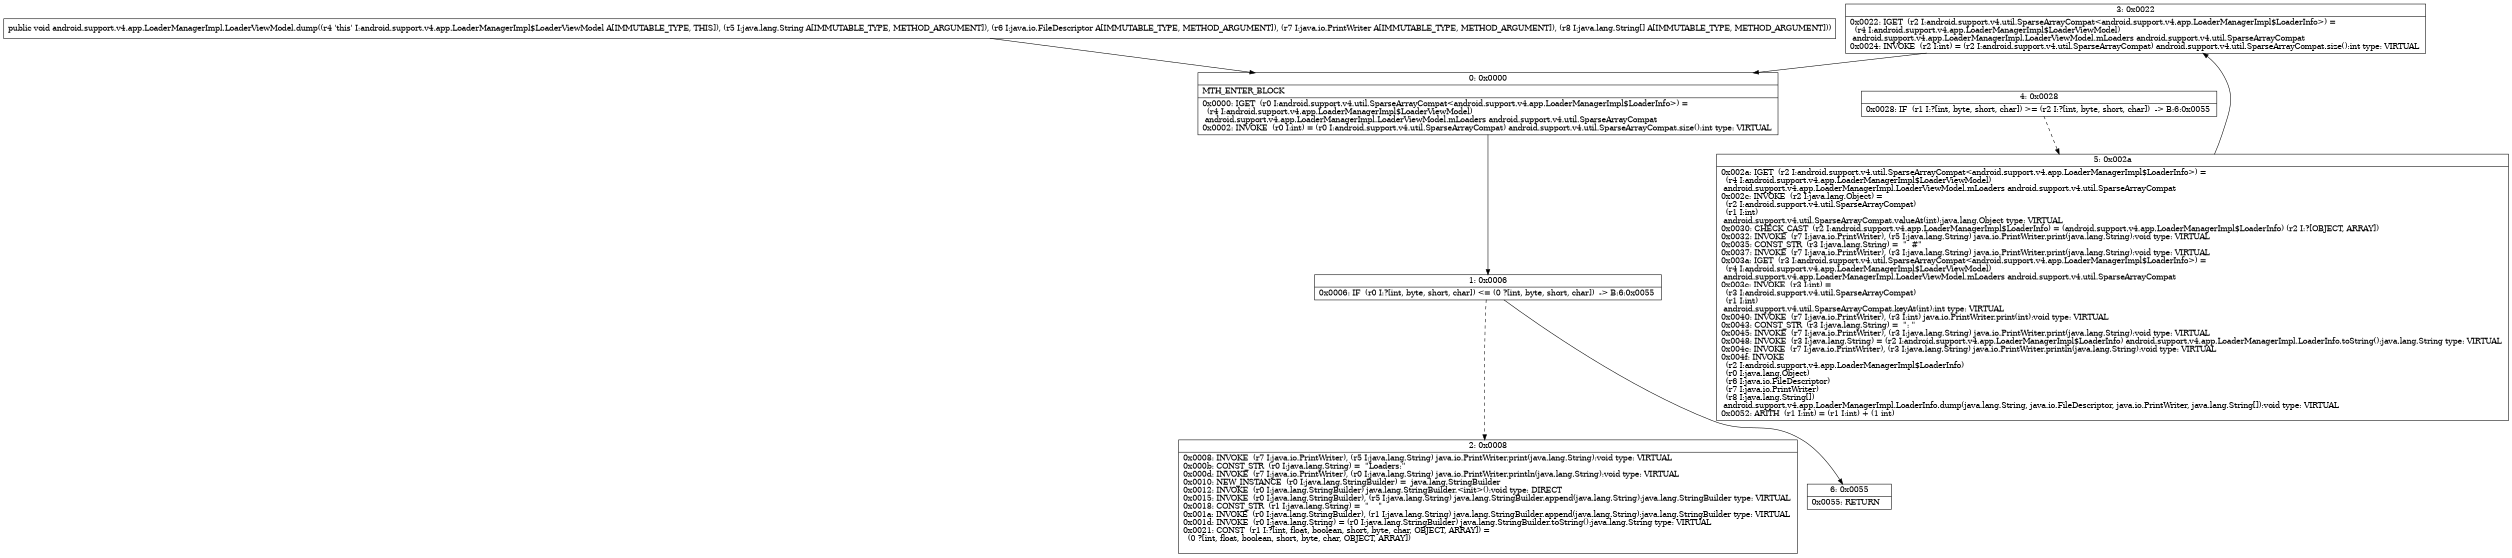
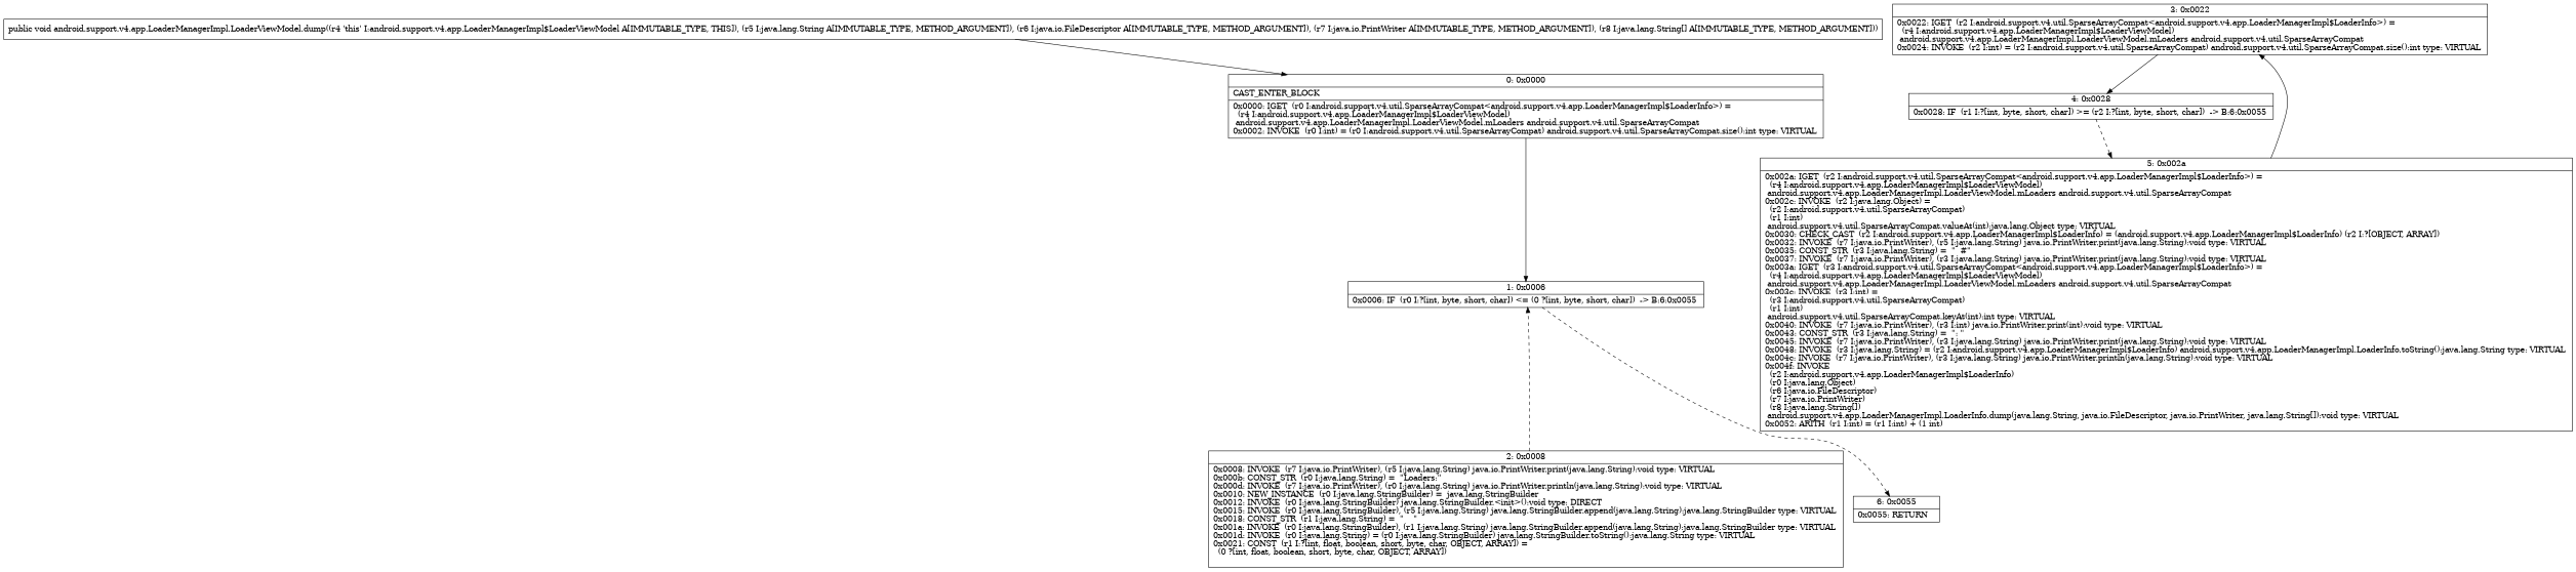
  digraph {
    node [shape=record]
-   n1 [label="{0\:\ 0x0000|MTH_ENTER_BLOCK\l|0x0000: IGET  (r0 I:android.support.v4.util.SparseArrayCompat\<android.support.v4.app.LoaderManagerImpl$LoaderInfo\>) = \l  (r4 I:android.support.v4.app.LoaderManagerImpl$LoaderViewModel)\l android.support.v4.app.LoaderManagerImpl.LoaderViewModel.mLoaders android.support.v4.util.SparseArrayCompat \l0x0002: INVOKE  (r0 I:int) = (r0 I:android.support.v4.util.SparseArrayCompat) android.support.v4.util.SparseArrayCompat.size():int type: VIRTUAL \l}"]
+   n1 [label="{0\:\ 0x0000|CAST_ENTER_BLOCK\l|0x0000: IGET  (r0 I:android.support.v4.util.SparseArrayCompat\<android.support.v4.app.LoaderManagerImpl$LoaderInfo\>) = \l  (r4 I:android.support.v4.app.LoaderManagerImpl$LoaderViewModel)\l android.support.v4.app.LoaderManagerImpl.LoaderViewModel.mLoaders android.support.v4.util.SparseArrayCompat \l0x0002: INVOKE  (r0 I:int) = (r0 I:android.support.v4.util.SparseArrayCompat) android.support.v4.util.SparseArrayCompat.size():int type: VIRTUAL \l}"]
    n2 [label="{1\:\ 0x0006|0x0006: IF  (r0 I:?[int, byte, short, char]) \<= (0 ?[int, byte, short, char])  \-\> B:6:0x0055 \l}"]
    n3 [label="{2\:\ 0x0008|0x0008: INVOKE  (r7 I:java.io.PrintWriter), (r5 I:java.lang.String) java.io.PrintWriter.print(java.lang.String):void type: VIRTUAL \l0x000b: CONST_STR  (r0 I:java.lang.String) =  \"Loaders:\" \l0x000d: INVOKE  (r7 I:java.io.PrintWriter), (r0 I:java.lang.String) java.io.PrintWriter.println(java.lang.String):void type: VIRTUAL \l0x0010: NEW_INSTANCE  (r0 I:java.lang.StringBuilder) =  java.lang.StringBuilder \l0x0012: INVOKE  (r0 I:java.lang.StringBuilder) java.lang.StringBuilder.\<init\>():void type: DIRECT \l0x0015: INVOKE  (r0 I:java.lang.StringBuilder), (r5 I:java.lang.String) java.lang.StringBuilder.append(java.lang.String):java.lang.StringBuilder type: VIRTUAL \l0x0018: CONST_STR  (r1 I:java.lang.String) =  \"    \" \l0x001a: INVOKE  (r0 I:java.lang.StringBuilder), (r1 I:java.lang.String) java.lang.StringBuilder.append(java.lang.String):java.lang.StringBuilder type: VIRTUAL \l0x001d: INVOKE  (r0 I:java.lang.String) = (r0 I:java.lang.StringBuilder) java.lang.StringBuilder.toString():java.lang.String type: VIRTUAL \l0x0021: CONST  (r1 I:?[int, float, boolean, short, byte, char, OBJECT, ARRAY]) = \l  (0 ?[int, float, boolean, short, byte, char, OBJECT, ARRAY])\l \l}"]
    n4 [label="{6\:\ 0x0055|0x0055: RETURN   \l}"]
    n5 [label="{3\:\ 0x0022|0x0022: IGET  (r2 I:android.support.v4.util.SparseArrayCompat\<android.support.v4.app.LoaderManagerImpl$LoaderInfo\>) = \l  (r4 I:android.support.v4.app.LoaderManagerImpl$LoaderViewModel)\l android.support.v4.app.LoaderManagerImpl.LoaderViewModel.mLoaders android.support.v4.util.SparseArrayCompat \l0x0024: INVOKE  (r2 I:int) = (r2 I:android.support.v4.util.SparseArrayCompat) android.support.v4.util.SparseArrayCompat.size():int type: VIRTUAL \l}"]
    n6 [label="{4\:\ 0x0028|0x0028: IF  (r1 I:?[int, byte, short, char]) \>= (r2 I:?[int, byte, short, char])  \-\> B:6:0x0055 \l}"]
    n7 [label="{5\:\ 0x002a|0x002a: IGET  (r2 I:android.support.v4.util.SparseArrayCompat\<android.support.v4.app.LoaderManagerImpl$LoaderInfo\>) = \l  (r4 I:android.support.v4.app.LoaderManagerImpl$LoaderViewModel)\l android.support.v4.app.LoaderManagerImpl.LoaderViewModel.mLoaders android.support.v4.util.SparseArrayCompat \l0x002c: INVOKE  (r2 I:java.lang.Object) = \l  (r2 I:android.support.v4.util.SparseArrayCompat)\l  (r1 I:int)\l android.support.v4.util.SparseArrayCompat.valueAt(int):java.lang.Object type: VIRTUAL \l0x0030: CHECK_CAST  (r2 I:android.support.v4.app.LoaderManagerImpl$LoaderInfo) = (android.support.v4.app.LoaderManagerImpl$LoaderInfo) (r2 I:?[OBJECT, ARRAY]) \l0x0032: INVOKE  (r7 I:java.io.PrintWriter), (r5 I:java.lang.String) java.io.PrintWriter.print(java.lang.String):void type: VIRTUAL \l0x0035: CONST_STR  (r3 I:java.lang.String) =  \"  #\" \l0x0037: INVOKE  (r7 I:java.io.PrintWriter), (r3 I:java.lang.String) java.io.PrintWriter.print(java.lang.String):void type: VIRTUAL \l0x003a: IGET  (r3 I:android.support.v4.util.SparseArrayCompat\<android.support.v4.app.LoaderManagerImpl$LoaderInfo\>) = \l  (r4 I:android.support.v4.app.LoaderManagerImpl$LoaderViewModel)\l android.support.v4.app.LoaderManagerImpl.LoaderViewModel.mLoaders android.support.v4.util.SparseArrayCompat \l0x003c: INVOKE  (r3 I:int) = \l  (r3 I:android.support.v4.util.SparseArrayCompat)\l  (r1 I:int)\l android.support.v4.util.SparseArrayCompat.keyAt(int):int type: VIRTUAL \l0x0040: INVOKE  (r7 I:java.io.PrintWriter), (r3 I:int) java.io.PrintWriter.print(int):void type: VIRTUAL \l0x0043: CONST_STR  (r3 I:java.lang.String) =  \": \" \l0x0045: INVOKE  (r7 I:java.io.PrintWriter), (r3 I:java.lang.String) java.io.PrintWriter.print(java.lang.String):void type: VIRTUAL \l0x0048: INVOKE  (r3 I:java.lang.String) = (r2 I:android.support.v4.app.LoaderManagerImpl$LoaderInfo) android.support.v4.app.LoaderManagerImpl.LoaderInfo.toString():java.lang.String type: VIRTUAL \l0x004c: INVOKE  (r7 I:java.io.PrintWriter), (r3 I:java.lang.String) java.io.PrintWriter.println(java.lang.String):void type: VIRTUAL \l0x004f: INVOKE  \l  (r2 I:android.support.v4.app.LoaderManagerImpl$LoaderInfo)\l  (r0 I:java.lang.Object)\l  (r6 I:java.io.FileDescriptor)\l  (r7 I:java.io.PrintWriter)\l  (r8 I:java.lang.String[])\l android.support.v4.app.LoaderManagerImpl.LoaderInfo.dump(java.lang.String, java.io.FileDescriptor, java.io.PrintWriter, java.lang.String[]):void type: VIRTUAL \l0x0052: ARITH  (r1 I:int) = (r1 I:int) + (1 int) \l}"]
    n8 [label="{public void android.support.v4.app.LoaderManagerImpl.LoaderViewModel.dump((r4 'this' I:android.support.v4.app.LoaderManagerImpl$LoaderViewModel A[IMMUTABLE_TYPE, THIS]), (r5 I:java.lang.String A[IMMUTABLE_TYPE, METHOD_ARGUMENT]), (r6 I:java.io.FileDescriptor A[IMMUTABLE_TYPE, METHOD_ARGUMENT]), (r7 I:java.io.PrintWriter A[IMMUTABLE_TYPE, METHOD_ARGUMENT]), (r8 I:java.lang.String[] A[IMMUTABLE_TYPE, METHOD_ARGUMENT])) }"]
    n1 -> n2
-   n2 -> n3 [style=dashed]
-   n2 -> n4
-   n5 -> n1
+   n3 -> n2 [style=dashed]
+   n2 -> n4 [style=dashed]
+   n5 -> n6
    n6 -> n7 [style=dashed]
    n7 -> n5
    n8 -> n1
  }
